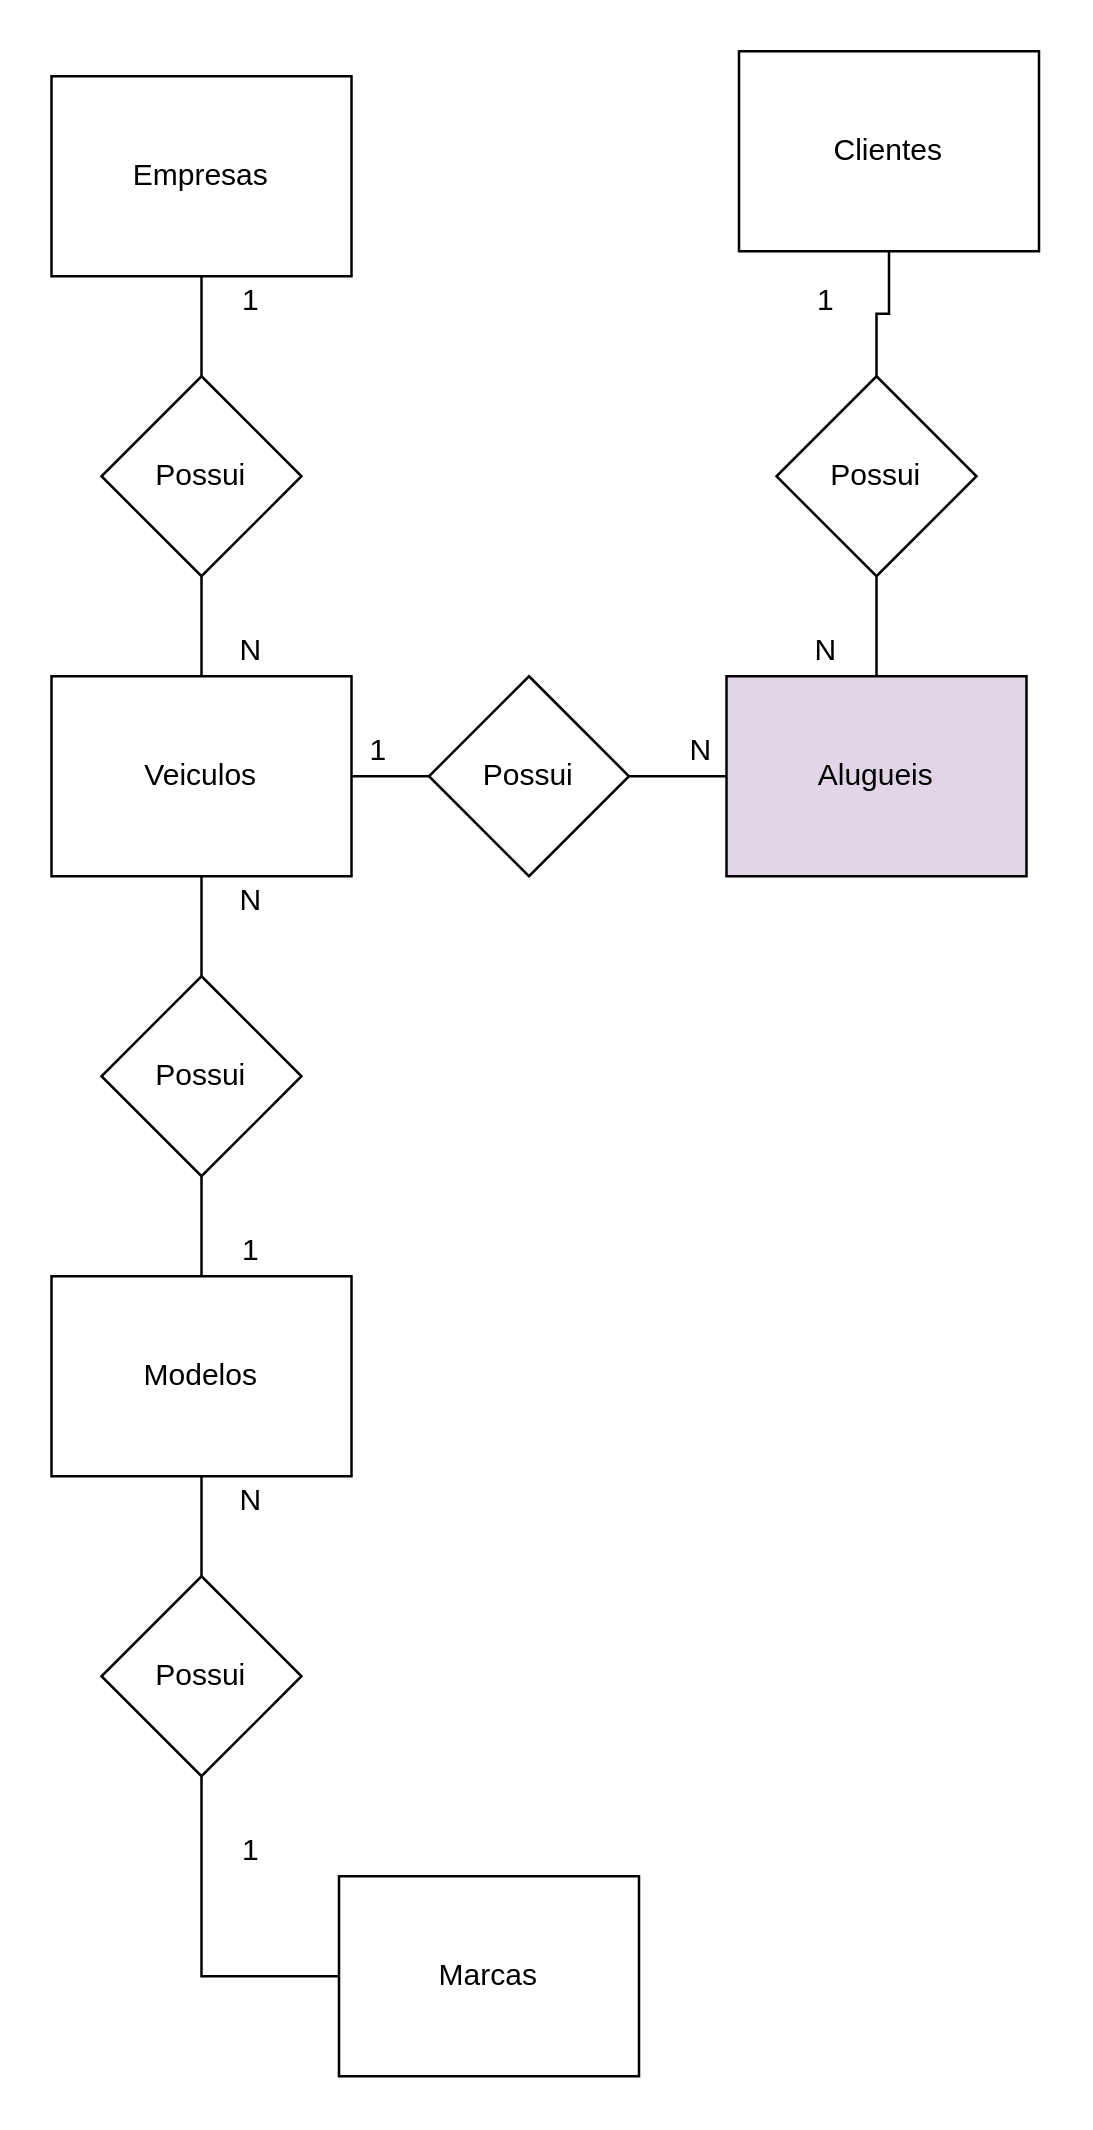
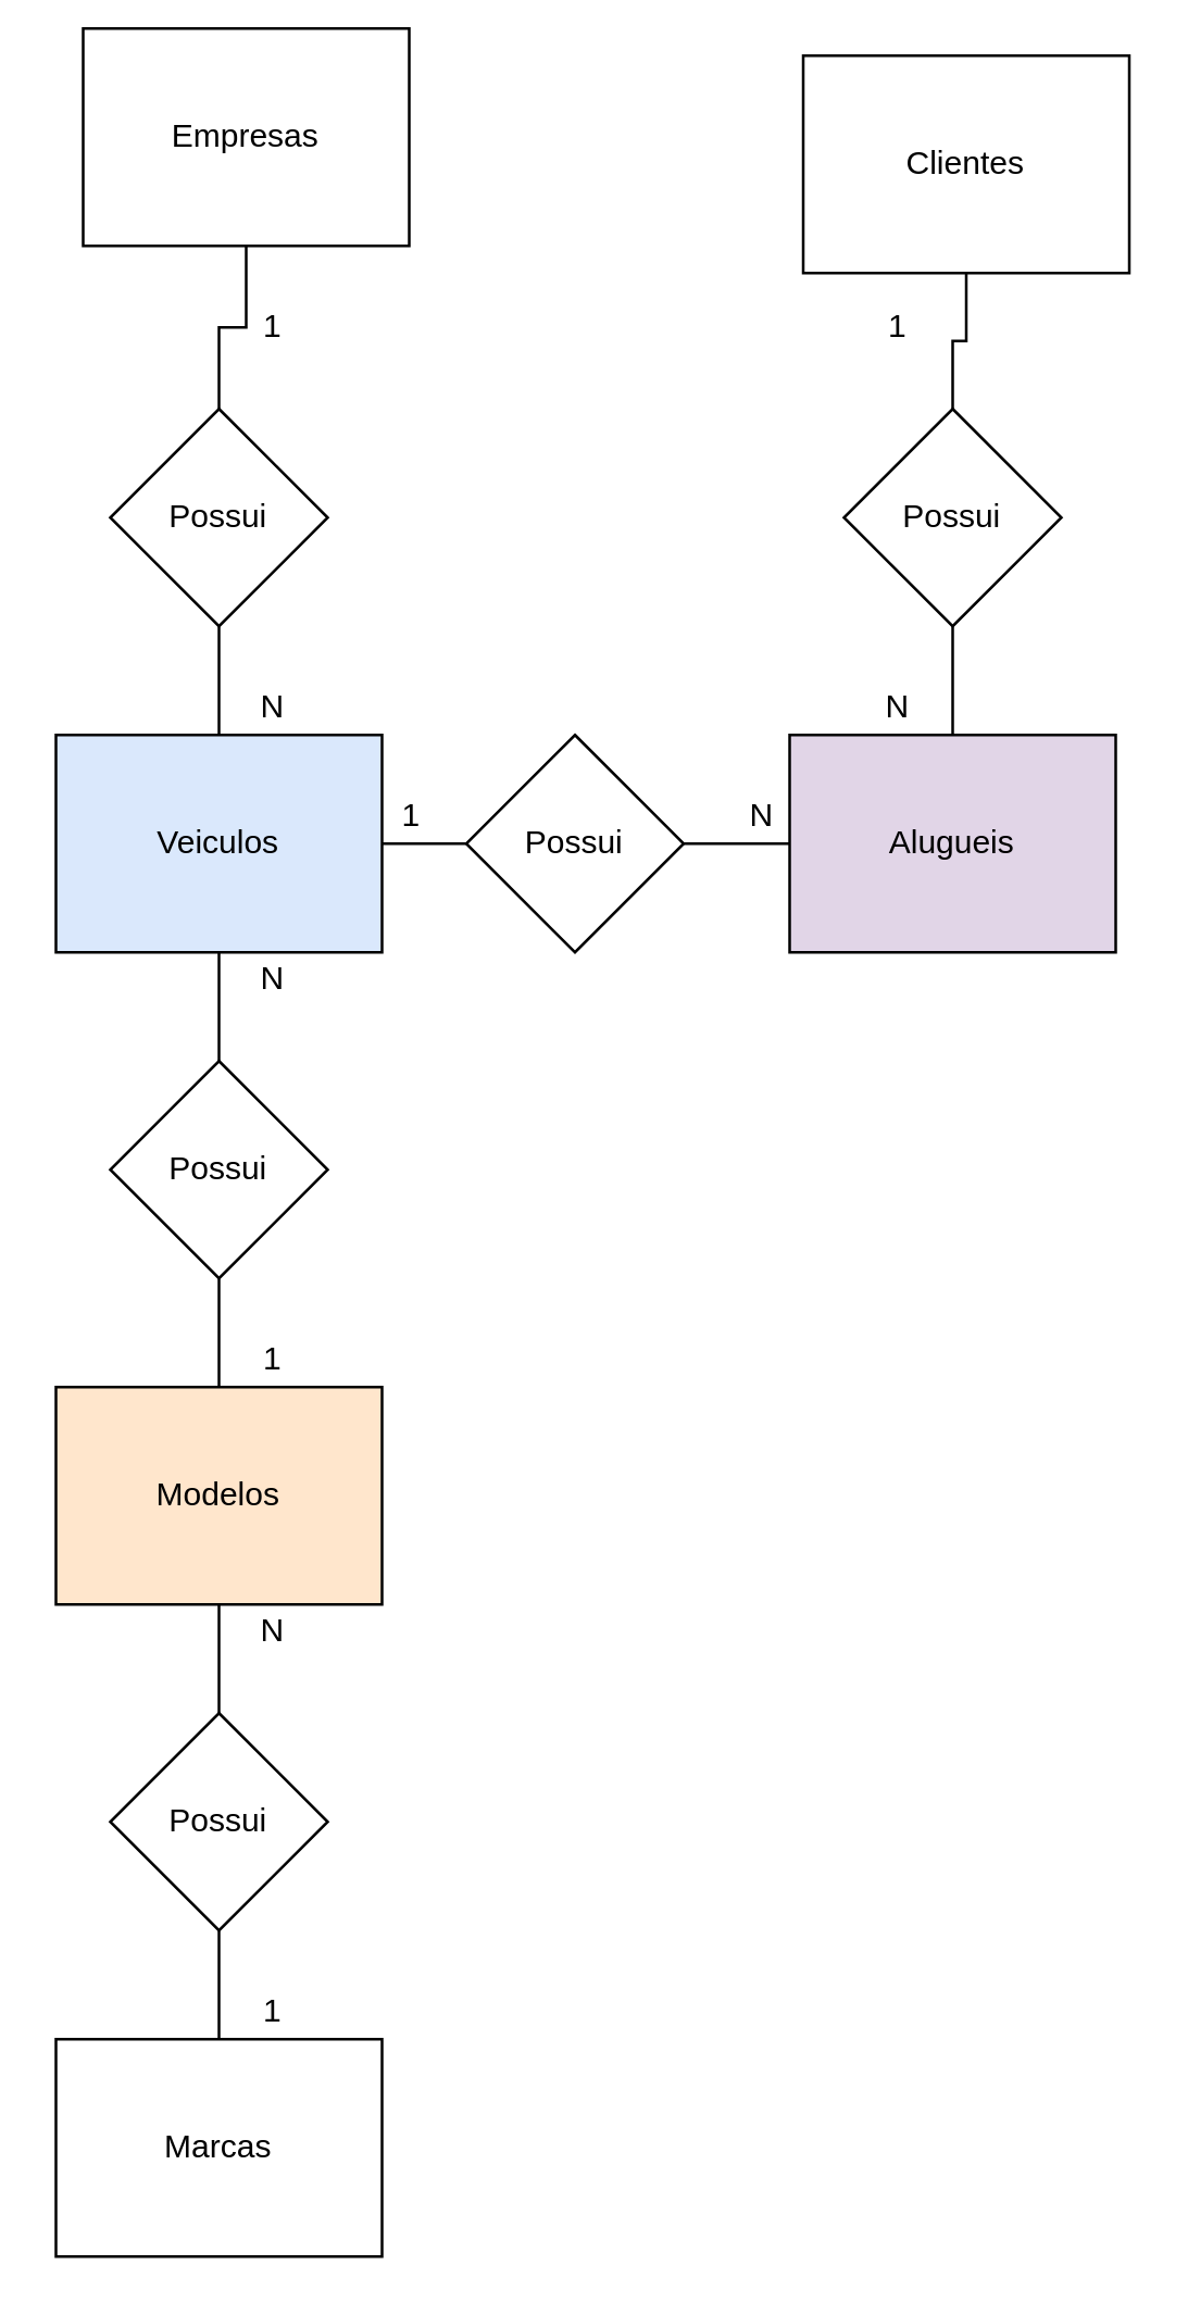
  <mxCell id="0" />
  <mxCell id="1" parent="0" />
  <mxCell id="2" style="edgeStyle=orthogonalEdgeStyle;rounded=0;orthogonalLoop=1;jettySize=auto;html=1;endArrow=none;endFill=0;" edge="1" parent="1" source="3" target="13"><mxGeometry relative="1" as="geometry" /></mxCell>
- <mxCell id="3" value="Empresas" style="rounded=0;whiteSpace=wrap;html=1;" vertex="1" parent="1"><mxGeometry x="20" y="30" width="120" height="80" as="geometry" /></mxCell>
+ <mxCell id="3" value="Empresas" style="rounded=0;whiteSpace=wrap;html=1;" vertex="1" parent="1"><mxGeometry x="30" y="10" width="120" height="80" as="geometry" /></mxCell>
  <mxCell id="4" style="edgeStyle=orthogonalEdgeStyle;rounded=0;orthogonalLoop=1;jettySize=auto;html=1;endArrow=none;endFill=0;" edge="1" parent="1" source="6" target="15"><mxGeometry relative="1" as="geometry" /></mxCell>
  <mxCell id="5" style="edgeStyle=orthogonalEdgeStyle;rounded=0;orthogonalLoop=1;jettySize=auto;html=1;endArrow=none;endFill=0;" edge="1" parent="1" source="6" target="22"><mxGeometry relative="1" as="geometry" /></mxCell>
- <mxCell id="6" value="Veiculos" style="rounded=0;whiteSpace=wrap;html=1;" vertex="1" parent="1"><mxGeometry x="20" y="270" width="120" height="80" as="geometry" /></mxCell>
- <mxCell id="7" value="Modelos" style="rounded=0;whiteSpace=wrap;html=1;" vertex="1" parent="1"><mxGeometry x="20" y="510" width="120" height="80" as="geometry" /></mxCell>
+ <mxCell id="6" value="Veiculos" style="rounded=0;whiteSpace=wrap;html=1;fillColor=#dae8fc;" vertex="1" parent="1"><mxGeometry x="20" y="270" width="120" height="80" as="geometry" /></mxCell>
+ <mxCell id="7" value="Modelos" style="rounded=0;whiteSpace=wrap;html=1;fillColor=#ffe6cc;" vertex="1" parent="1"><mxGeometry x="20" y="510" width="120" height="80" as="geometry" /></mxCell>
  <mxCell id="8" style="edgeStyle=orthogonalEdgeStyle;rounded=0;orthogonalLoop=1;jettySize=auto;html=1;endArrow=none;endFill=0;" edge="1" parent="1" source="9" target="17"><mxGeometry relative="1" as="geometry" /></mxCell>
- <mxCell id="9" value="Marcas" style="rounded=0;whiteSpace=wrap;html=1;" vertex="1" parent="1"><mxGeometry x="135" y="750" width="120" height="80" as="geometry" /></mxCell>
+ <mxCell id="9" value="Marcas" style="rounded=0;whiteSpace=wrap;html=1;" vertex="1" parent="1"><mxGeometry x="20" y="750" width="120" height="80" as="geometry" /></mxCell>
  <mxCell id="10" style="edgeStyle=orthogonalEdgeStyle;rounded=0;orthogonalLoop=1;jettySize=auto;html=1;endArrow=none;endFill=0;" edge="1" parent="1" source="11" target="21"><mxGeometry relative="1" as="geometry" /></mxCell>
  <mxCell id="11" value="Clientes" style="rounded=0;whiteSpace=wrap;html=1;" vertex="1" parent="1"><mxGeometry x="295" y="20" width="120" height="80" as="geometry" /></mxCell>
  <mxCell id="12" style="edgeStyle=orthogonalEdgeStyle;rounded=0;orthogonalLoop=1;jettySize=auto;html=1;endArrow=none;endFill=0;" edge="1" parent="1" source="13" target="6"><mxGeometry relative="1" as="geometry" /></mxCell>
  <mxCell id="13" value="Possui" style="rhombus;whiteSpace=wrap;html=1;" vertex="1" parent="1"><mxGeometry x="40" y="150" width="80" height="80" as="geometry" /></mxCell>
  <mxCell id="14" style="edgeStyle=orthogonalEdgeStyle;rounded=0;orthogonalLoop=1;jettySize=auto;html=1;endArrow=none;endFill=0;" edge="1" parent="1" source="15" target="7"><mxGeometry relative="1" as="geometry" /></mxCell>
  <mxCell id="15" value="Possui" style="rhombus;whiteSpace=wrap;html=1;" vertex="1" parent="1"><mxGeometry x="40" y="390" width="80" height="80" as="geometry" /></mxCell>
  <mxCell id="16" style="edgeStyle=orthogonalEdgeStyle;rounded=0;orthogonalLoop=1;jettySize=auto;html=1;endArrow=none;endFill=0;" edge="1" parent="1" source="17" target="7"><mxGeometry relative="1" as="geometry" /></mxCell>
  <mxCell id="17" value="Possui" style="rhombus;whiteSpace=wrap;html=1;" vertex="1" parent="1"><mxGeometry x="40" y="630" width="80" height="80" as="geometry" /></mxCell>
  <mxCell id="18" style="edgeStyle=orthogonalEdgeStyle;rounded=0;orthogonalLoop=1;jettySize=auto;html=1;endArrow=none;endFill=0;" edge="1" parent="1" source="19" target="22"><mxGeometry relative="1" as="geometry" /></mxCell>
  <mxCell id="19" value="Alugueis" style="rounded=0;whiteSpace=wrap;html=1;fillColor=#e1d5e7;" vertex="1" parent="1"><mxGeometry x="290" y="270" width="120" height="80" as="geometry" /></mxCell>
  <mxCell id="20" style="edgeStyle=orthogonalEdgeStyle;rounded=0;orthogonalLoop=1;jettySize=auto;html=1;endArrow=none;endFill=0;" edge="1" parent="1" source="21" target="19"><mxGeometry relative="1" as="geometry" /></mxCell>
  <mxCell id="21" value="Possui" style="rhombus;whiteSpace=wrap;html=1;" vertex="1" parent="1"><mxGeometry x="310" y="150" width="80" height="80" as="geometry" /></mxCell>
  <mxCell id="22" value="Possui" style="rhombus;whiteSpace=wrap;html=1;" vertex="1" parent="1"><mxGeometry x="171" y="270" width="80" height="80" as="geometry" /></mxCell>
  <mxCell id="23" value="1" style="text;html=1;strokeColor=none;fillColor=none;align=center;verticalAlign=middle;whiteSpace=wrap;rounded=0;" vertex="1" parent="1"><mxGeometry x="80" y="110" width="40" height="20" as="geometry" /></mxCell>
  <mxCell id="24" value="N" style="text;html=1;strokeColor=none;fillColor=none;align=center;verticalAlign=middle;whiteSpace=wrap;rounded=0;" vertex="1" parent="1"><mxGeometry x="80" y="250" width="40" height="20" as="geometry" /></mxCell>
  <mxCell id="25" value="N" style="text;html=1;strokeColor=none;fillColor=none;align=center;verticalAlign=middle;whiteSpace=wrap;rounded=0;" vertex="1" parent="1"><mxGeometry x="80" y="350" width="40" height="20" as="geometry" /></mxCell>
  <mxCell id="26" value="1" style="text;html=1;strokeColor=none;fillColor=none;align=center;verticalAlign=middle;whiteSpace=wrap;rounded=0;" vertex="1" parent="1"><mxGeometry x="80" y="490" width="40" height="20" as="geometry" /></mxCell>
  <mxCell id="27" value="N" style="text;html=1;strokeColor=none;fillColor=none;align=center;verticalAlign=middle;whiteSpace=wrap;rounded=0;" vertex="1" parent="1"><mxGeometry x="80" y="590" width="40" height="20" as="geometry" /></mxCell>
  <mxCell id="28" value="1" style="text;html=1;strokeColor=none;fillColor=none;align=center;verticalAlign=middle;whiteSpace=wrap;rounded=0;" vertex="1" parent="1"><mxGeometry x="80" y="730" width="40" height="20" as="geometry" /></mxCell>
  <mxCell id="29" value="1" style="text;html=1;strokeColor=none;fillColor=none;align=center;verticalAlign=middle;whiteSpace=wrap;rounded=0;" vertex="1" parent="1"><mxGeometry x="131" y="290" width="40" height="20" as="geometry" /></mxCell>
  <mxCell id="30" value="N" style="text;html=1;strokeColor=none;fillColor=none;align=center;verticalAlign=middle;whiteSpace=wrap;rounded=0;" vertex="1" parent="1"><mxGeometry x="260" y="290" width="40" height="20" as="geometry" /></mxCell>
  <mxCell id="31" value="N" style="text;html=1;strokeColor=none;fillColor=none;align=center;verticalAlign=middle;whiteSpace=wrap;rounded=0;" vertex="1" parent="1"><mxGeometry x="310" y="250" width="40" height="20" as="geometry" /></mxCell>
  <mxCell id="32" value="1" style="text;html=1;strokeColor=none;fillColor=none;align=center;verticalAlign=middle;whiteSpace=wrap;rounded=0;" vertex="1" parent="1"><mxGeometry x="310" y="110" width="40" height="20" as="geometry" /></mxCell>
